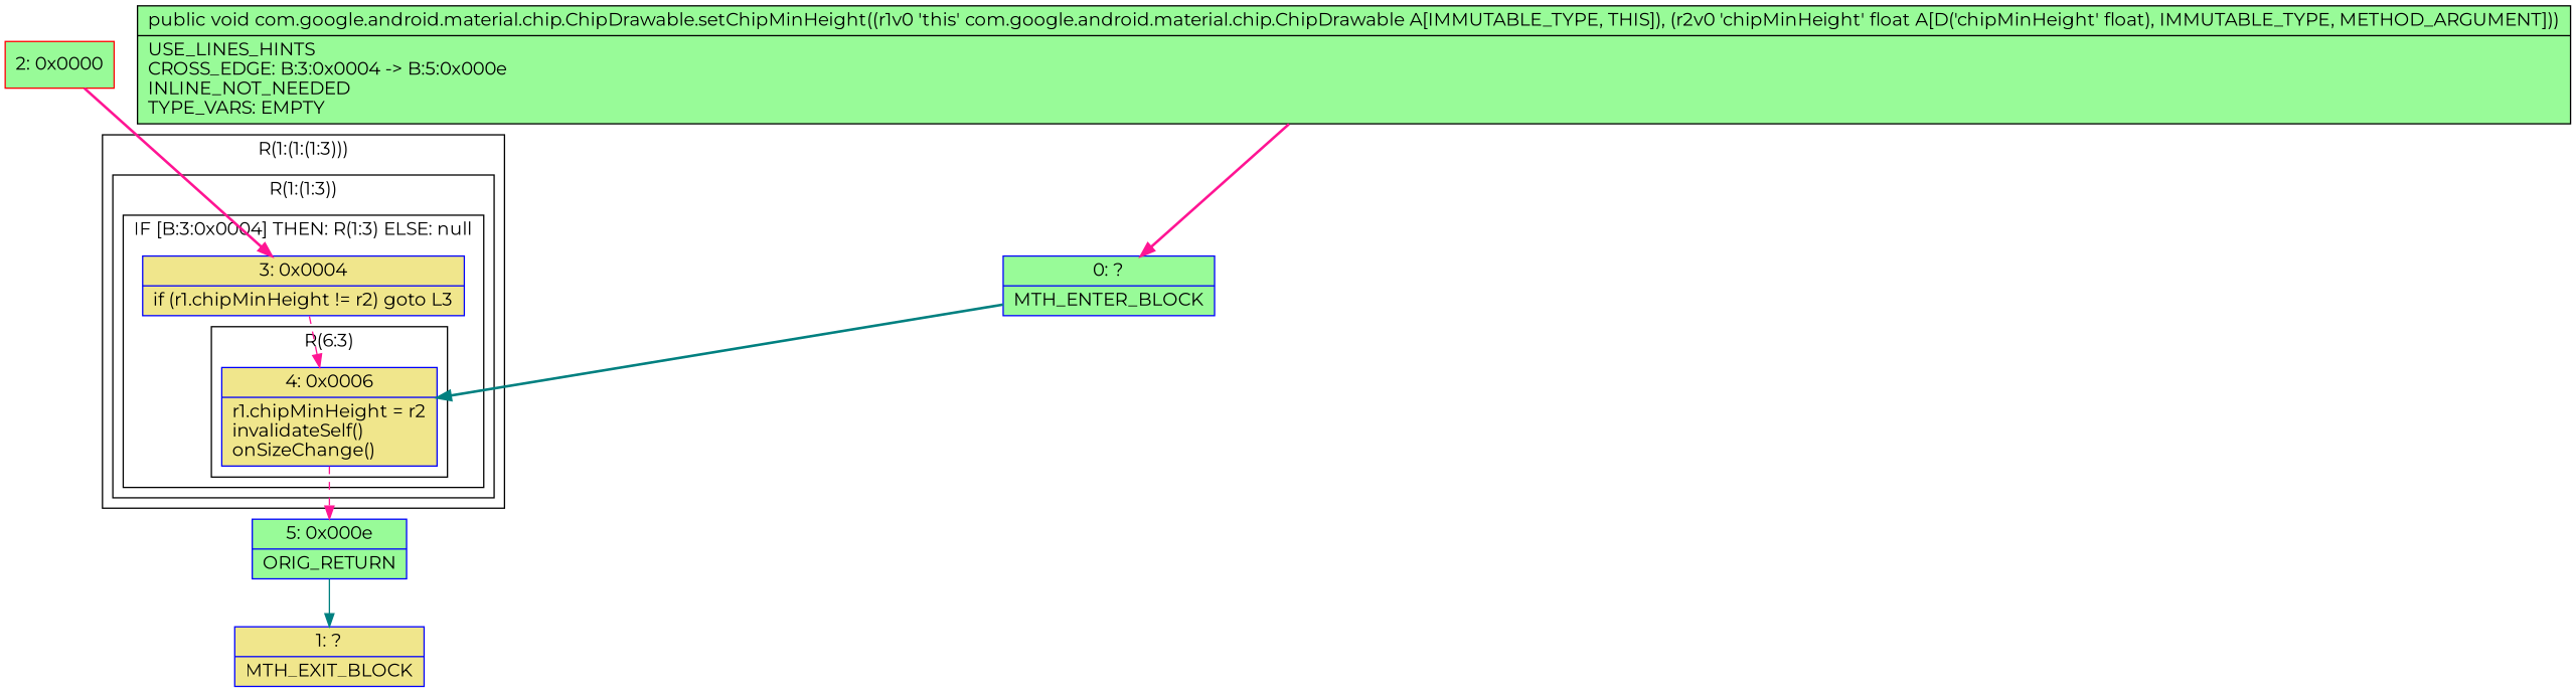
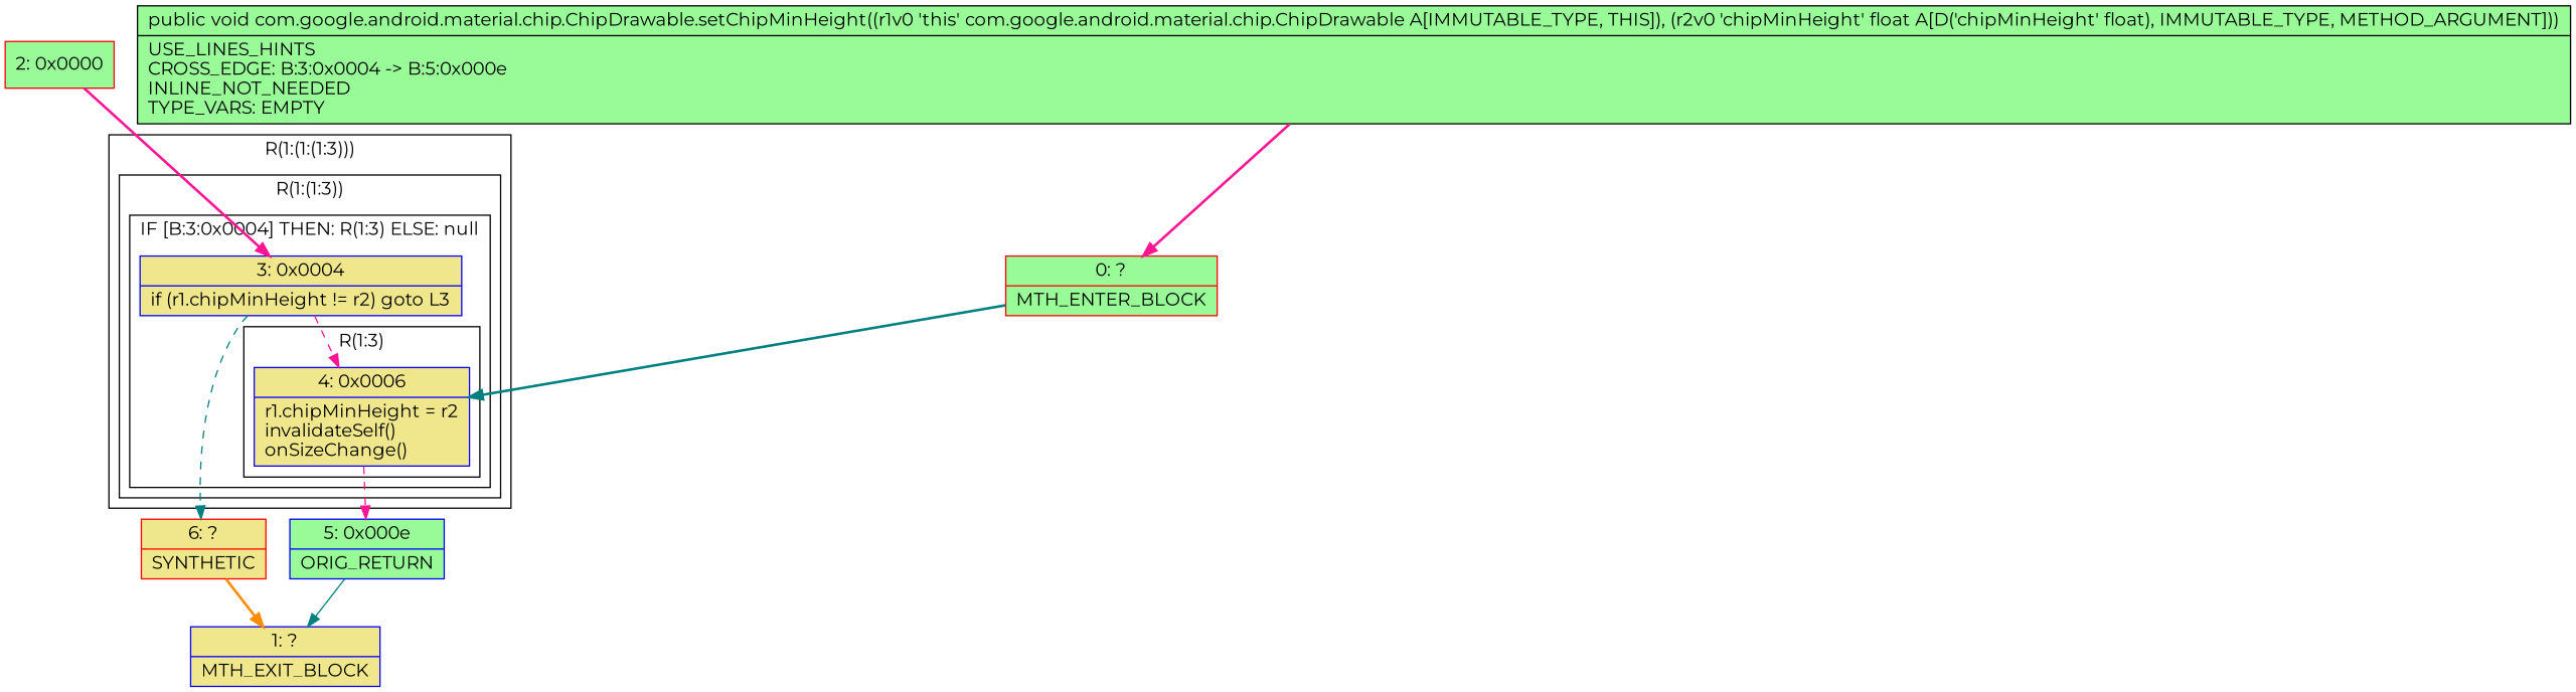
  digraph {
    fontname=Montserrat
    node [color=blue fillcolor=khaki fontname=Montserrat shape=record style=filled]
    edge [color=deeppink fontname=Montserrat style=bold]
    n1 [label="{4\:\ 0x0006|r1.chipMinHeight = r2\linvalidateSelf()\lonSizeChange()\l}"]
    n2 [label="{3\:\ 0x0004|if (r1.chipMinHeight != r2) goto L3\l}"]
    n3 [fillcolor=palegreen label="{5\:\ 0x000e|ORIG_RETURN\l}"]
+   n4 [color=red label="{6\:\ ?|SYNTHETIC\l}"]
    n5 [label="{1\:\ ?|MTH_EXIT_BLOCK\l}"]
-   n6 [fillcolor=palegreen label="{0\:\ ?|MTH_ENTER_BLOCK\l}"]
+   n6 [color=red fillcolor=palegreen label="{0\:\ ?|MTH_ENTER_BLOCK\l}"]
    n7 [color=red fillcolor=palegreen label="{2\:\ 0x0000}"]
    n8 [fillcolor=palegreen label="{public void com.google.android.material.chip.ChipDrawable.setChipMinHeight((r1v0 'this' com.google.android.material.chip.ChipDrawable A[IMMUTABLE_TYPE, THIS]), (r2v0 'chipMinHeight' float A[D('chipMinHeight' float), IMMUTABLE_TYPE, METHOD_ARGUMENT]))  | USE_LINES_HINTS\lCROSS_EDGE: B:3:0x0004 \-\> B:5:0x000e\lINLINE_NOT_NEEDED\lTYPE_VARS: EMPTY\l}" color=""]
    subgraph cluster_1 {
      label="R(1:(1:(1:3)))"
      subgraph cluster_2 {
        label="R(1:(1:3))"
        subgraph cluster_3 {
          label="IF [B:3:0x0004] THEN: R(1:3) ELSE: null"
          n2
          subgraph cluster_4 {
-           label="R(6:3)"
+           label="R(1:3)"
            n1
          }
        }
      }
    }
    n1 -> n3 [style=dashed]
    n2 -> n1 [style=dashed]
+   n2 -> n4 [color=teal style=dashed]
    n3 -> n5 [color=teal style=solid]
+   n4 -> n5 [color=darkorange]
    n6 -> n1 [color=teal]
    n7 -> n2
    n8 -> n6
  }
